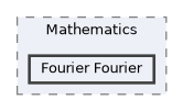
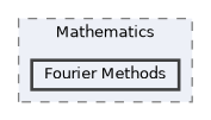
  digraph {
    compound=true
-   n1 [color=grey25 fillcolor="#edf0f7" fontname=Helvetica fontsize=10 height=0.2 label="Fourier Fourier" shape=box style="filled,bold" width=0.4]
+   n1 [color=grey25 fillcolor="#edf0f7" fontname=Helvetica fontsize=10 height=0.2 label="Fourier Methods" shape=box style="filled,bold" width=0.4]
    subgraph cluster_1 {
      bgcolor="#edf0f7"
      fontname=Helvetica
      fontsize=10
      label=Mathematics
      pencolor=grey50
      style="filled,dashed"
      n1
    }
  }
